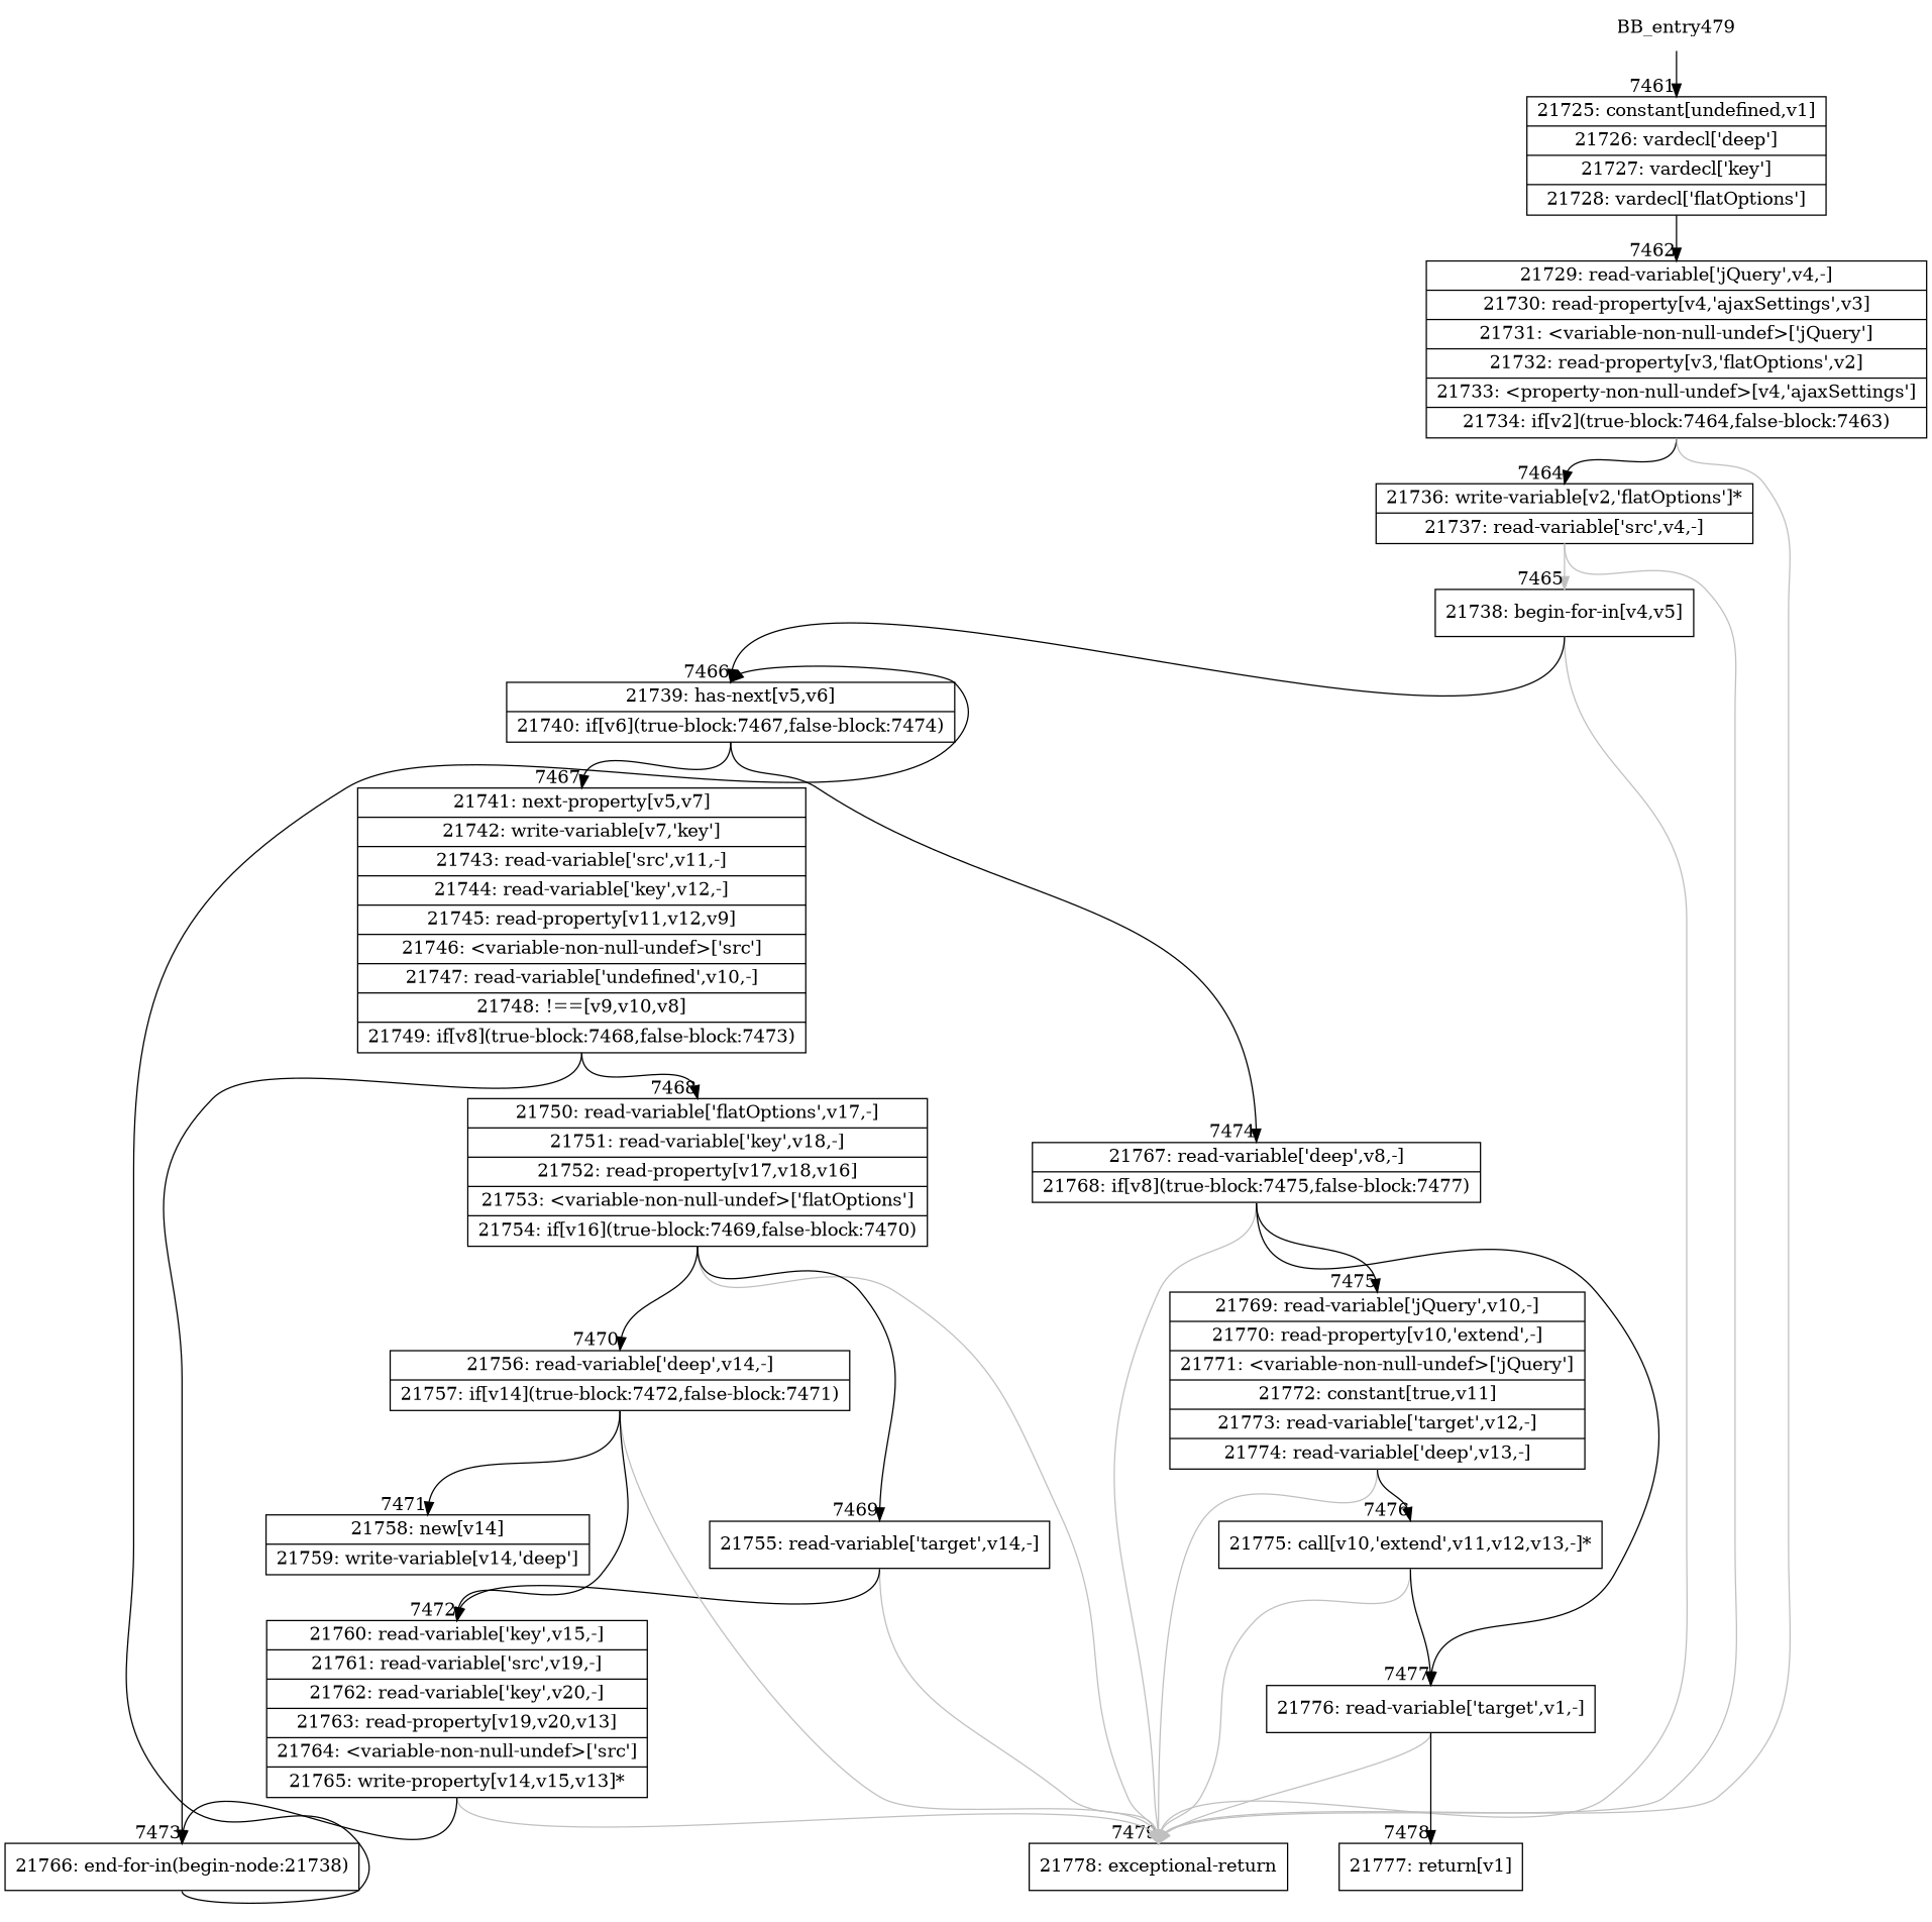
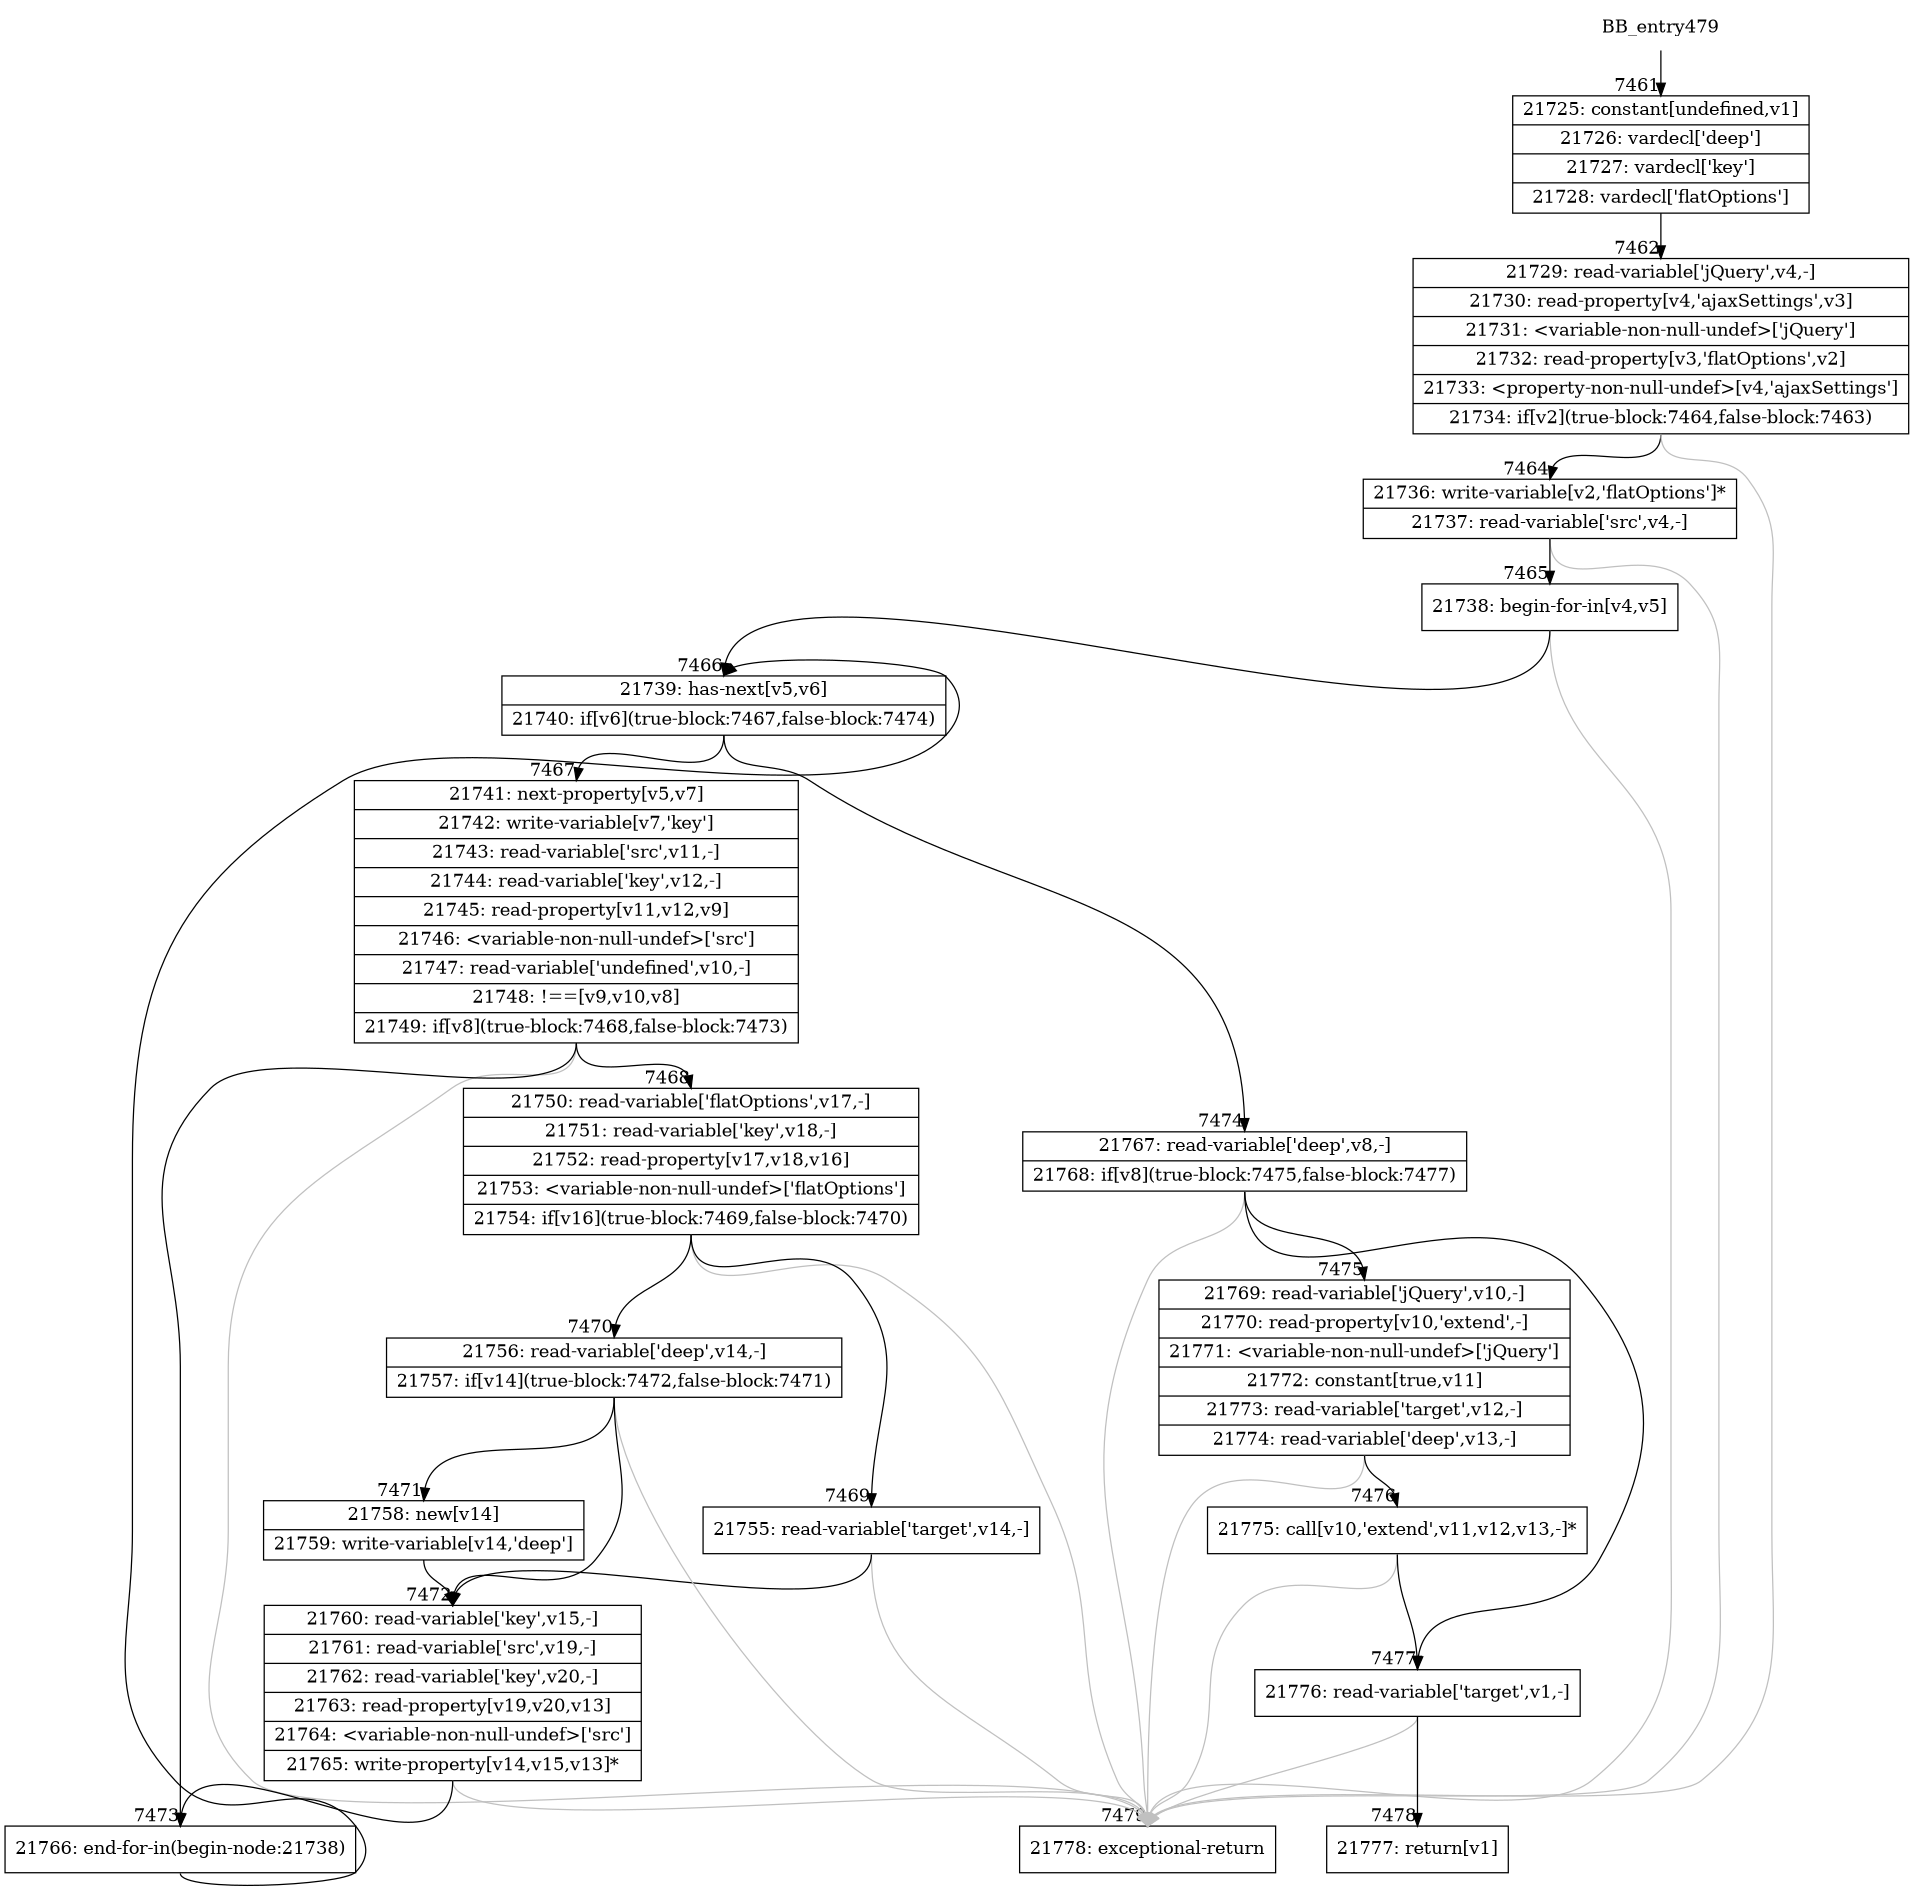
  digraph {
    rankdir=TD
    node [shape=record]
    edge [headport=n tailport=s]
    n1 [label=BB_entry479 shape=none]
    n2 [label="{21725: constant[undefined,v1]|21726: vardecl['deep']|21727: vardecl['key']|21728: vardecl['flatOptions']}"]
    n3 [label="{21729: read-variable['jQuery',v4,-]|21730: read-property[v4,'ajaxSettings',v3]|21731: \<variable-non-null-undef\>['jQuery']|21732: read-property[v3,'flatOptions',v2]|21733: \<property-non-null-undef\>[v4,'ajaxSettings']|21734: if[v2](true-block:7464,false-block:7463)}"]
    n4 [label="{21736: write-variable[v2,'flatOptions']*|21737: read-variable['src',v4,-]}"]
    n5 [label="{21778: exceptional-return}"]
    n6 [label="{21738: begin-for-in[v4,v5]}"]
    n7 [label="{21739: has-next[v5,v6]|21740: if[v6](true-block:7467,false-block:7474)}"]
    n8 [label="{21741: next-property[v5,v7]|21742: write-variable[v7,'key']|21743: read-variable['src',v11,-]|21744: read-variable['key',v12,-]|21745: read-property[v11,v12,v9]|21746: \<variable-non-null-undef\>['src']|21747: read-variable['undefined',v10,-]|21748: !==[v9,v10,v8]|21749: if[v8](true-block:7468,false-block:7473)}"]
    n9 [label="{21767: read-variable['deep',v8,-]|21768: if[v8](true-block:7475,false-block:7477)}"]
    n10 [label="{21750: read-variable['flatOptions',v17,-]|21751: read-variable['key',v18,-]|21752: read-property[v17,v18,v16]|21753: \<variable-non-null-undef\>['flatOptions']|21754: if[v16](true-block:7469,false-block:7470)}"]
    n11 [label="{21766: end-for-in(begin-node:21738)}"]
    n12 [label="{21769: read-variable['jQuery',v10,-]|21770: read-property[v10,'extend',-]|21771: \<variable-non-null-undef\>['jQuery']|21772: constant[true,v11]|21773: read-variable['target',v12,-]|21774: read-variable['deep',v13,-]}"]
    n13 [label="{21776: read-variable['target',v1,-]}"]
    n14 [label="{21755: read-variable['target',v14,-]}"]
    n15 [label="{21756: read-variable['deep',v14,-]|21757: if[v14](true-block:7472,false-block:7471)}"]
    n16 [label="{21775: call[v10,'extend',v11,v12,v13,-]*}"]
    n17 [label="{21777: return[v1]}"]
    n18 [label="{21760: read-variable['key',v15,-]|21761: read-variable['src',v19,-]|21762: read-variable['key',v20,-]|21763: read-property[v19,v20,v13]|21764: \<variable-non-null-undef\>['src']|21765: write-property[v14,v15,v13]*}"]
    n19 [label="{21758: new[v14]|21759: write-variable[v14,'deep']}"]
    n1 -> n2 [headlabel="    7461"]
    n2 -> n3 [headlabel="      7462"]
    n3 -> n4 [headlabel="      7464"]
    n3 -> n5 [color=gray headlabel="      7479"]
    n4 -> n5 [color=gray]
-   n4 -> n6 [headlabel="      7465" color=gray]
+   n4 -> n6 [headlabel="      7465"]
    n6 -> n5 [color=gray]
    n6 -> n7 [headlabel="      7466"]
    n7 -> n8 [headlabel="      7467"]
    n7 -> n9 [headlabel="      7474"]
+   n8 -> n5 [color=gray]
    n8 -> n10 [headlabel="      7468"]
    n8 -> n11 [headlabel="      7473"]
    n9 -> n5 [color=gray]
    n9 -> n12 [headlabel="      7475"]
    n9 -> n13 [headlabel="      7477"]
    n10 -> n5 [color=gray]
    n10 -> n14 [headlabel="      7469"]
    n10 -> n15 [headlabel="      7470"]
    n11 -> n7
    n12 -> n5 [color=gray]
    n12 -> n16 [headlabel="      7476"]
    n13 -> n5 [color=gray]
    n13 -> n17 [headlabel="      7478"]
    n14 -> n5 [color=gray]
    n14 -> n18 [headlabel="      7472"]
    n15 -> n5 [color=gray]
    n15 -> n18
    n15 -> n19 [headlabel="      7471"]
    n16 -> n5 [color=gray]
    n16 -> n13
    n18 -> n5 [color=gray]
    n18 -> n11
+   n19 -> n18
  }
